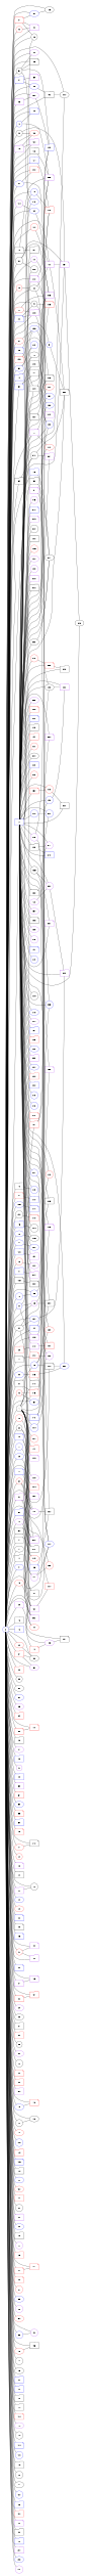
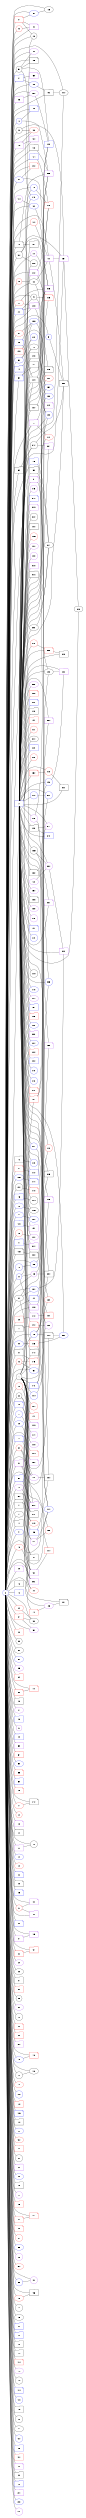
  graph {
    fontname="Patrick Hand"
    rankdir=LR
    node [color=blue fontname="Patrick Hand" shape=folder]
    edge [fontname="Patrick Hand"]
    0 [shape=circle]
    1 [color=black shape=circle]
    2
    3 [color=purple shape=note]
    4 [color=black shape=note]
    5 [shape=circle]
    6 [color=black shape=ellipse]
    7 [color=black]
    8
    9 [shape=ellipse]
    10 [color=red shape=ellipse]
    11 [color=black shape=note]
    12 [color=red shape=note]
    13 [color=black]
    14 [shape=circle]
    15
    16 [color=purple shape=ellipse]
    17
    18 [color=black]
    19
    20 [color=purple shape=note]
    21 [color=red shape=note]
    22 [shape=note]
    23 [color=black shape=circle]
    24 [color=red shape=ellipse]
    25 [color=purple shape=ellipse]
    26 [color=black]
    27 [shape=note]
    28 [color=red shape=ellipse]
    29 [color=red]
    30 [color=black shape=circle]
    31 [color=red]
    32 [color=black shape=ellipse]
    33 [color=black shape=note]
    34 [shape=ellipse]
    35 [color=purple shape=ellipse]
    36 [shape=ellipse]
    37 [color=red shape=circle]
    38 [color=red]
    39 [color=red shape=note]
    40 [color=black]
    41 [color=purple shape=ellipse]
    42 [color=purple shape=circle]
    43
    44 [shape=circle]
    45 [color=black shape=ellipse]
    46 [color=purple shape=circle]
    47 [color=red shape=note]
    48 [color=red shape=circle]
    49
    50 [color=purple]
    51 [color=red]
    52 [shape=ellipse]
    53 [shape=ellipse]
    54
    55 [color=red shape=note]
    56 [color=black shape=circle]
    57 [shape=note]
    58 [color=black]
    59
    60 [color=red shape=note]
    61 [color=red shape=ellipse]
    62 [color=red shape=circle]
    63 [color=purple shape=note]
    64 [color=black]
    65 [color=purple shape=circle]
    66 [color=purple]
    67 [shape=ellipse]
    68 [color=red shape=ellipse]
    69 [color=red shape=circle]
    70 [shape=ellipse]
    71
    72 [shape=note]
    73 [color=black shape=note]
    74 [color=purple shape=ellipse]
    75 [shape=note]
    76 [color=red shape=circle]
    77 [shape=note]
    78 [color=red shape=circle]
    79 [color=black shape=circle]
    80 [shape=ellipse]
    81 [color=purple shape=note]
    82 [color=purple shape=note]
    83 [color=red]
    84 [color=purple shape=note]
    85 [color=black shape=note]
    86 [color=black shape=circle]
    87 [color=red shape=note]
    88 [color=black shape=ellipse]
    89 [color=purple shape=ellipse]
    90 [color=black shape=ellipse]
    91 [color=black]
    92 [color=red]
    93 [color=black shape=circle]
    94 [color=black shape=ellipse]
    95 [shape=note]
    96 [color=purple]
    97 [color=purple shape=ellipse]
    98 [color=black shape=circle]
    99 [shape=ellipse]
    100 [shape=note]
    101 [color=red]
    102 [color=black shape=circle]
    103 [color=black shape=circle]
    104 [color=red shape=note]
    105 [shape=ellipse]
    106 [color=red]
    107 [color=purple]
    108 [color=black]
    109 [color=black shape=ellipse]
    110 [shape=ellipse]
    111 [shape=circle]
    112 [color=black shape=note]
    113 [color=red shape=note]
    114 [shape=note]
    115
    116 [color=black shape=circle]
    117 [color=red shape=ellipse]
    118 [shape=circle]
    119 [shape=circle]
    120
    121
    122 [color=purple shape=circle]
    123 [shape=circle]
    124 [color=red]
    125 [shape=note]
    126 [color=black]
    127 [color=red shape=circle]
    129 [color=purple]
    130 [shape=ellipse]
    131 [color=red shape=ellipse]
    132 [color=red shape=ellipse]
    133 [color=red]
    134 [color=purple]
    135 [color=purple]
    136 [color=black shape=circle]
    137 [color=purple]
    138 [color=purple]
    139 [shape=ellipse]
    140 [color=red shape=circle]
    141 [color=red shape=note]
    142 [color=purple]
    143 [color=black]
    144 [color=purple shape=circle]
    145 [color=red]
    146 [color=red shape=note]
    147 [color=red shape=note]
    148 [shape=note]
    151 [color=red shape=circle]
    152 [color=black shape=note]
    153 [shape=ellipse]
    154 [color=purple shape=ellipse]
    155 [color=purple shape=circle]
    156 [shape=ellipse]
    157 [color=red shape=ellipse]
    158 [shape=circle]
    159 [color=black]
    160 [color=red shape=ellipse]
    161 [color=purple]
    162 [color=black shape=circle]
    163 [color=black shape=ellipse]
    164 [color=black shape=circle]
    165 [color=purple shape=note]
    166
    167
    168 [color=black]
    169 [shape=circle]
    170 [color=black]
    171 [color=black]
    172 [color=red shape=note]
    173 [color=black shape=ellipse]
    174 [color=purple shape=ellipse]
    175 [color=black shape=note]
    176 [color=black shape=circle]
    177 [shape=note]
    178 [shape=circle]
    179 [color=black]
    180 [color=black shape=circle]
    181 [color=black shape=ellipse]
    182 [shape=circle]
    183
    184 [color=purple shape=circle]
    185 [color=black]
    186 [shape=ellipse]
    187 [color=red]
    188 [color=purple shape=note]
    189 [color=red shape=circle]
    190 [color=red shape=ellipse]
    191 [color=black]
    192 [color=black]
    193
    194 [shape=ellipse]
    195 [shape=circle]
    196 [color=purple]
    197 [color=red shape=ellipse]
    198 [shape=ellipse]
    199 [shape=note]
    200 [color=red shape=note]
    201 [color=purple]
    202 [color=purple shape=ellipse]
    203 [color=purple shape=note]
    204 [color=black shape=circle]
    205 [shape=ellipse]
    206 [color=red shape=note]
    207 [shape=ellipse]
    208 [color=purple]
    209 [shape=ellipse]
    210 [color=purple shape=circle]
    211 [color=red shape=note]
    212 [color=black shape=note]
    242 [color=purple shape=note]
    272 [color=black shape=ellipse]
    224 [color=black shape=note]
    226 [color=red]
    227 [color=red shape=note]
    228 [color=black shape=note]
    229 [color=red shape=ellipse]
    230 [color=red shape=circle]
    225 [color=red shape=note]
    232 [color=purple shape=note]
    231 [color=red shape=circle]
    213 [shape=ellipse]
    214 [color=red]
    215 [color=red]
    216 [color=purple shape=circle]
    217 [color=black]
    218 [shape=note]
    219 [color=purple shape=ellipse]
    220 [color=purple shape=note]
+   221 [color=purple shape=circle]
    222 [shape=circle]
    223 [color=purple shape=ellipse]
    149 [color=black shape=ellipse]
    233 [shape=ellipse]
    234 [color=black]
    235 [color=red shape=circle]
    236 [color=purple shape=ellipse]
    238 [color=red shape=ellipse]
    239 [color=purple shape=circle]
    240 [color=purple shape=circle]
    241 [color=black]
    243 [color=black]
    244 [color=red]
    245 [color=red]
    246 [color=black]
    247 [shape=circle]
    248 [shape=circle]
    249 [color=red shape=circle]
    250 [shape=ellipse]
    251 [color=purple shape=note]
    252 [color=red shape=note]
    253 [color=purple shape=note]
    254 [shape=ellipse]
    255 [color=black shape=circle]
    256 [color=black shape=note]
    257 [color=purple shape=ellipse]
    258 [color=black shape=note]
    259 [color=purple shape=ellipse]
    260 [shape=circle]
    261 [color=red]
    262
    263 [color=purple shape=circle]
    264 [color=red shape=ellipse]
    265 [color=purple shape=note]
    266 [shape=note]
    267 [shape=ellipse]
    268 [shape=circle]
    269 [color=red]
    270 [color=black shape=circle]
    271 [shape=note]
    273 [color=red shape=circle]
    274 [color=red shape=note]
    275 [color=black shape=note]
    276 [color=purple shape=note]
    277 [color=black shape=circle]
    278 [color=purple shape=note]
    279 [shape=ellipse]
    280 [color=black shape=ellipse]
    281 [color=purple shape=ellipse]
    282 [color=black shape=note]
    283 [shape=circle]
    284 [color=red]
    285 [color=black shape=ellipse]
    286 [color=red shape=note]
    287 [shape=ellipse]
    288 [color=purple shape=circle]
    289 [color=black]
    290 [shape=circle]
    291
    292 [color=purple]
    293 [color=black]
    294 [color=purple]
    295 [color=red]
    296 [color=red shape=ellipse]
    297 [color=purple shape=ellipse]
    298 [shape=ellipse]
    299
    300 [color=purple]
    301 [shape=ellipse]
    302 [color=purple shape=circle]
    303 [color=black shape=ellipse]
    304 [color=red]
    305 [color=purple shape=note]
    306
    307 [color=black]
    308 [color=purple]
    309 [color=black shape=circle]
    310 [shape=circle]
    311 [color=purple shape=circle]
    312 [color=black shape=circle]
    313 [shape=circle]
    314 [color=red shape=note]
    315 [color=purple shape=circle]
    316 [color=black]
    317 [shape=note]
    318 [color=red shape=circle]
    319
    320 [color=purple shape=note]
    321 [color=black shape=ellipse]
    322 [color=black shape=circle]
    323 [color=purple]
    324 [color=purple]
    325 [color=black]
    326 [shape=circle]
    327 [color=black]
    328 [color=black]
    329 [color=purple]
    330 [color=purple shape=ellipse]
    331 [color=purple]
    332 [shape=ellipse]
    333 [color=red shape=note]
    334 [color=black shape=note]
    335 [shape=circle]
    336 [color=purple shape=note]
    337 [color=purple shape=note]
    338 [color=black shape=note]
    339 [color=red shape=note]
    340 [color=black shape=ellipse]
    341 [shape=circle]
    342 [color=purple]
    343 [color=black]
    344 [shape=note]
    345 [color=purple]
    346 [color=red shape=circle]
    347 [color=black shape=ellipse]
    348
    349 [color=red shape=circle]
    150 [color=purple shape=note]
    237 [color=black]
    128 [color=purple shape=ellipse]
    0 -- 1
    0 -- 2
+   0 -- 3
    0 -- 4
    0 -- 5
    0 -- 6
    0 -- 7
    0 -- 8
    0 -- 9
    0 -- 10
    0 -- 11
-   20 -- 12
+   0 -- 12
    0 -- 13
    0 -- 14
    0 -- 15
    0 -- 16
    0 -- 17
    0 -- 18
    0 -- 19
    0 -- 20
    0 -- 21
    0 -- 22
    0 -- 23
    0 -- 24
    0 -- 25
    0 -- 26
    0 -- 27
    0 -- 28
    0 -- 29
    0 -- 30
    0 -- 31
    0 -- 32
    0 -- 33
    0 -- 34
    0 -- 35
    0 -- 36
    0 -- 37
    0 -- 38
    0 -- 39
    0 -- 40
    0 -- 41
    0 -- 42
    0 -- 43
    0 -- 44
    0 -- 45
    0 -- 46
    0 -- 47
    0 -- 48
    0 -- 49
    0 -- 50
    0 -- 51
    0 -- 52
    0 -- 53
    0 -- 54
    0 -- 55
    0 -- 56
    0 -- 57
    0 -- 58
    0 -- 59
    0 -- 60
    0 -- 61
    0 -- 62
    0 -- 63
    0 -- 64
    0 -- 65
    0 -- 66
    0 -- 67
    0 -- 68
    0 -- 69
    0 -- 70
    0 -- 71
    0 -- 72
    0 -- 73
    0 -- 74
    0 -- 75
    0 -- 76
    0 -- 77
    0 -- 78
    0 -- 79
    0 -- 80
    0 -- 81
    0 -- 82
    0 -- 83
    0 -- 84
    0 -- 85
    0 -- 86
    0 -- 87
    0 -- 88
    0 -- 89
    0 -- 90
    0 -- 91
    0 -- 92
    0 -- 93
    0 -- 94
    0 -- 95
    0 -- 96
    0 -- 97
    0 -- 98
    0 -- 99
    0 -- 100
    0 -- 101
    0 -- 102
    0 -- 103
    0 -- 104
    0 -- 105
    0 -- 106
    0 -- 107
    0 -- 108
    0 -- 109
    0 -- 110
    0 -- 111
    0 -- 112
    0 -- 113
    0 -- 114
    0 -- 115
    0 -- 116
    0 -- 117
    0 -- 118
    0 -- 119
    0 -- 120
    0 -- 121
    0 -- 122
    0 -- 123
    0 -- 124
    0 -- 125
    0 -- 126
    0 -- 127
    0 -- 129
    0 -- 130
    0 -- 131
    0 -- 132
    0 -- 133
    0 -- 134
    0 -- 135
    0 -- 136
    0 -- 137
    0 -- 138
    0 -- 139
    0 -- 140
    0 -- 141
    0 -- 142
    0 -- 143
    0 -- 144
    0 -- 145
    0 -- 146
    0 -- 147
    0 -- 148
    0 -- 151
    0 -- 152
    0 -- 153
    0 -- 154
    0 -- 155
    0 -- 156
    0 -- 157
    0 -- 158
    0 -- 159
    0 -- 160
    0 -- 161
    0 -- 162
    0 -- 163
    0 -- 164
    0 -- 165
    0 -- 166
    0 -- 167
    0 -- 168
    0 -- 169
    0 -- 170
    0 -- 171
    0 -- 172
    0 -- 173
    0 -- 174
    0 -- 175
    0 -- 176
    0 -- 177
    0 -- 178
    0 -- 179
    0 -- 180
    0 -- 181
    0 -- 182
    0 -- 183
    0 -- 184
    0 -- 185
    0 -- 186
    0 -- 187
    0 -- 188
    0 -- 189
    0 -- 190
    0 -- 191
    0 -- 192
    0 -- 193
    0 -- 194
    0 -- 195
    0 -- 196
    0 -- 197
    0 -- 198
    0 -- 199
    0 -- 200
    0 -- 201
    0 -- 202
    0 -- 203
    0 -- 204
    0 -- 205
    0 -- 206
    0 -- 207
    0 -- 208
    0 -- 209
    0 -- 210
    0 -- 211
    0 -- 212
    0 -- 242
    0 -- 272
    1 -- 224
    1 -- 226
    1 -- 227
    1 -- 228
    1 -- 229
    1 -- 230
    1 -- 225
    1 -- 232
    1 -- 231
    1 -- 213
    1 -- 214
    1 -- 215
    1 -- 216
    1 -- 217
    1 -- 218
    1 -- 219
    1 -- 220
+   1 -- 221
    1 -- 222
    1 -- 223
    2 -- 23
    2 -- 161
    2 -- 242
    2 -- 272
    2 -- 149
    2 -- 233
    2 -- 234
    2 -- 235
    2 -- 236
    2 -- 238
    2 -- 239
    2 -- 240
    2 -- 241
    2 -- 243
    2 -- 244
    2 -- 245
    2 -- 246
    2 -- 247
    2 -- 248
    2 -- 249
    2 -- 250
    2 -- 251
    2 -- 252
    2 -- 253
    2 -- 254
    2 -- 255
    2 -- 256
    2 -- 257
    2 -- 258
    2 -- 259
    2 -- 260
    2 -- 261
    2 -- 262
    2 -- 263
    2 -- 264
    2 -- 265
    2 -- 266
    2 -- 267
    2 -- 268
    2 -- 269
    2 -- 270
    2 -- 271
    2 -- 273
    2 -- 274
-   2 -- 275
+   2 -- 228
    2 -- 276
    2 -- 277
    2 -- 278
    2 -- 279
    2 -- 280
    2 -- 281
    2 -- 282
    2 -- 283
    2 -- 284
    2 -- 285
    2 -- 286
    2 -- 287
    2 -- 288
    2 -- 289
    2 -- 290
    2 -- 291
    2 -- 292
    2 -- 293
    2 -- 294
    2 -- 295
    2 -- 296
    2 -- 297
    2 -- 298
    2 -- 299
    2 -- 300
    2 -- 301
    2 -- 302
    2 -- 303
    2 -- 304
    2 -- 305
    2 -- 306
    2 -- 307
    2 -- 308
    2 -- 309
    2 -- 310
    2 -- 311
    2 -- 312
    2 -- 313
    2 -- 314
    2 -- 315
    2 -- 316
    2 -- 317
    2 -- 318
    2 -- 319
    2 -- 320
    2 -- 321
    2 -- 322
    2 -- 323
    2 -- 324
    2 -- 325
    2 -- 326
    2 -- 327
    2 -- 328
    2 -- 329
    2 -- 330
    2 -- 331
    2 -- 332
    2 -- 333
    2 -- 334
    2 -- 335
    2 -- 336
    2 -- 337
    2 -- 338
    2 -- 339
    2 -- 340
    2 -- 341
    2 -- 342
    2 -- 343
    2 -- 344
    2 -- 345
    2 -- 346
    2 -- 347
    2 -- 348
    2 -- 349
    3 -- 280
    5 -- 338
    8 -- 324
    10 -- 24
    11 -- 286
    12 -- 25
    14 -- 199
    14 -- 305
    15 -- 277
    16 -- 308
    17 -- 149
    18 -- 260
    21 -- 23
    21 -- 36
    21 -- 84
    22 -- 335
    25 -- 33
    26 -- 169
    26 -- 215
    26 -- 219
    27 -- 86
    27 -- 208
    28 -- 109
    31 -- 109
    31 -- 154
    36 -- 45
    37 -- 191
    37 -- 288
    39 -- 47
    42 -- 225
    44 -- 65
    44 -- 203
    44 -- 261
    48 -- 156
    48 -- 215
    52 -- 248
    52 -- 290
    54 -- 134
    56 -- 74
    56 -- 85
    56 -- 213
    56 -- 299
    57 -- 246
    57 -- 289
    58 -- 312
    61 -- 212
    65 -- 283
    65 -- 307
    66 -- 164
    69 -- 88
    70 -- 229
    71 -- 80
    71 -- 150
    76 -- 82
    76 -- 196
    78 -- 84
    79 -- 190
    79 -- 251
    80 -- 108
    81 -- 165
    83 -- 276
    86 -- 225
    86 -- 233
    87 -- 101
    88 -- 142
    88 -- 254
    94 -- 207
    94 -- 217
    94 -- 269
    95 -- 237
    96 -- 134
    96 -- 267
    98 -- 284
    98 -- 342
    99 -- 245
    100 -- 119
    100 -- 228
    102 -- 251
    102 -- 309
    102 -- 345
    105 -- 285
    108 -- 272
    110 -- 113
    111 -- 316
    112 -- 241
    112 -- 305
    114 -- 216
    115 -- 321
    116 -- 173
    118 -- 195
    119 -- 269
    120 -- 294
    121 -- 269
    122 -- 198
    127 -- 142
    129 -- 137
    129 -- 190
    131 -- 250
    134 -- 226
    135 -- 202
    140 -- 297
    141 -- 262
    142 -- 251
    142 -- 338
    146 -- 211
    148 -- 316
    148 -- 342
    152 -- 308
    158 -- 184
    159 -- 321
    160 -- 185
    161 -- 264
    161 -- 275
    169 -- 224
    169 -- 307
    169 -- 325
    170 -- 305
    175 -- 334
    186 -- 287
    189 -- 219
    194 -- 206
    194 -- 275
    195 -- 253
    197 -- 208
    197 -- 345
    198 -- 345
    200 -- 250
    202 -- 299
    203 -- 249
    204 -- 274
    205 -- 271
    207 -- 329
    208 -- 278
    242 -- 296
    242 -- 299
    224 -- 332
    228 -- 305
    215 -- 326
    216 -- 230
    216 -- 267
    218 -- 265
    218 -- 280
    219 -- 237
    222 -- 238
    240 -- 290
    240 -- 335
    245 -- 267
    245 -- 332
    247 -- 326
    250 -- 290
    251 -- 340
    252 -- 273
    255 -- 302
    255 -- 336
    261 -- 311
    261 -- 337
    273 -- 327
    276 -- 284
    280 -- 292
    282 -- 345
    283 -- 292
    286 -- 288
    293 -- 311
    293 -- 319
    302 -- 329
    303 -- 321
    312 -- 331
    312 -- 338
    318 -- 333
    333 -- 343
    341 -- 237
    128 -- 302
  }
